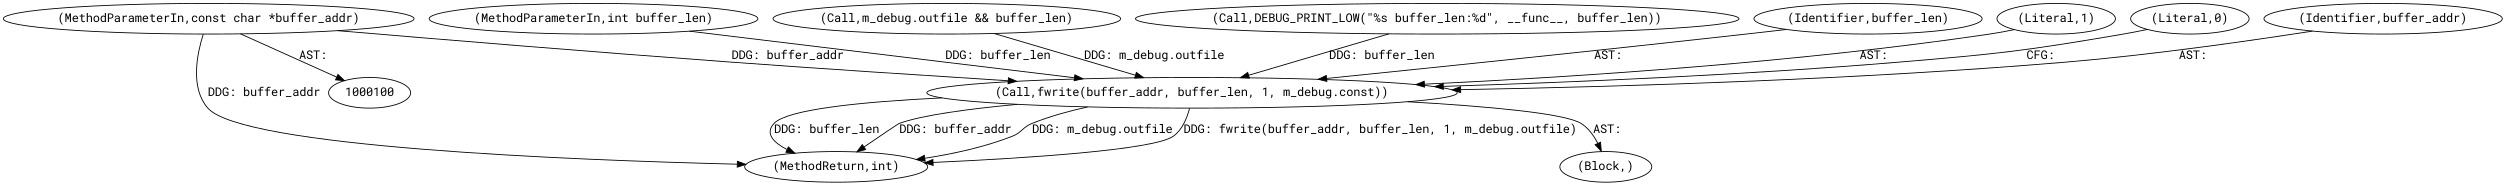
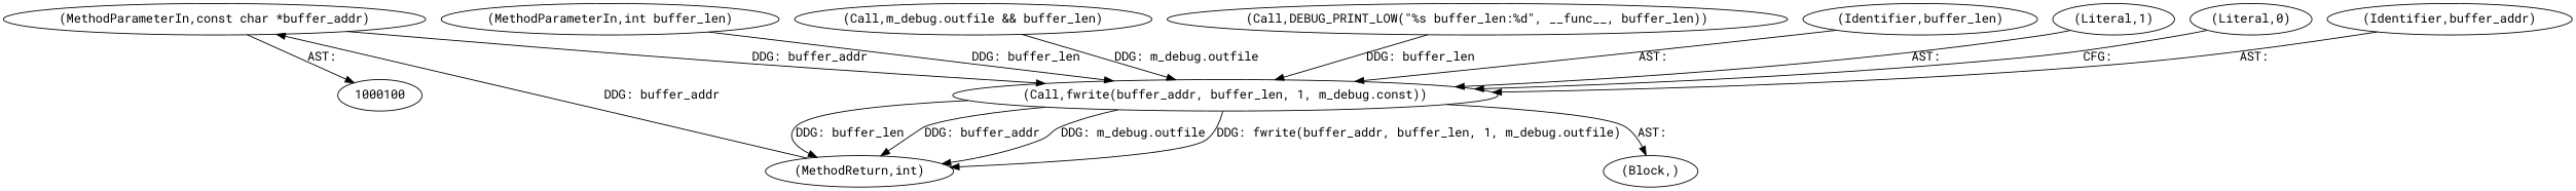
  digraph {
    fontname="Roboto Mono"
    node [fontname="Roboto Mono"]
    edge [fontname="Roboto Mono"]
    n1 [label="(MethodParameterIn,const char *buffer_addr)"]
    n2 [label="(Call,fwrite(buffer_addr, buffer_len, 1, m_debug.const))"]
    n3 [label="(MethodReturn,int)"]
    1000100
    n5 [label="(Block,)"]
    n6 [label="(MethodParameterIn,int buffer_len)"]
    n7 [label="(Call,m_debug.outfile && buffer_len)"]
    n8 [label="(Call,DEBUG_PRINT_LOW(\"%s buffer_len:%d\", __func__, buffer_len))"]
    n9 [label="(Identifier,buffer_len)"]
    n10 [label="(Literal,1)"]
    n11 [label="(Literal,0)"]
    n12 [label="(Identifier,buffer_addr)"]
    n1 -> n2 [label="DDG: buffer_addr"]
-   n1 -> n3 [label="DDG: buffer_addr"]
+   n3 -> n1 [label="DDG: buffer_addr"]
    n1 -> 1000100 [label="AST: "]
    n2 -> n3 [label="DDG: buffer_len"]
    n2 -> n3 [label="DDG: buffer_addr"]
    n2 -> n3 [label="DDG: m_debug.outfile"]
    n2 -> n3 [label="DDG: fwrite(buffer_addr, buffer_len, 1, m_debug.outfile)"]
    n2 -> n5 [label="AST: "]
    n6 -> n2 [label="DDG: buffer_len"]
    n7 -> n2 [label="DDG: m_debug.outfile"]
    n8 -> n2 [label="DDG: buffer_len"]
    n9 -> n2 [label="AST: "]
    n10 -> n2 [label="AST: "]
    n11 -> n2 [label="CFG: "]
    n12 -> n2 [label="AST: "]
  }
